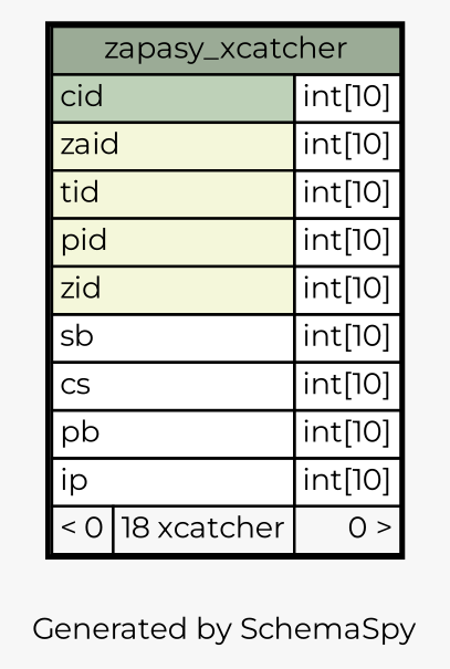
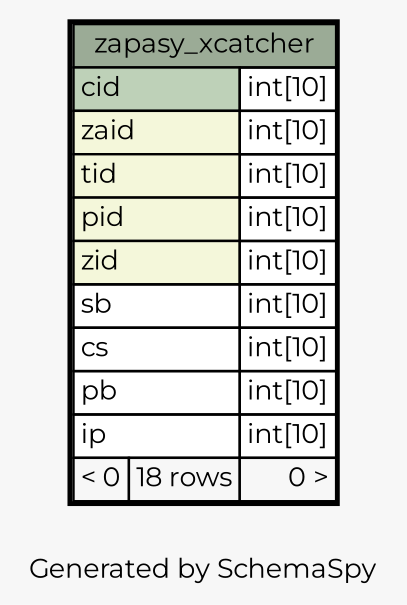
  digraph {
    bgcolor="#f7f7f7"
    fontname=Montserrat
    fontsize=11
    label="\nGenerated by SchemaSpy"
    labeljust=l
    nodesep=0.18
    rankdir=RL
    ranksep=0.46
-   n1 [fontname=Montserrat fontsize=11 label=<     <TABLE BORDER="2" CELLBORDER="1" CELLSPACING="0" BGCOLOR="#ffffff">       <TR><TD COLSPAN="3" BGCOLOR="#9bab96" ALIGN="CENTER">zapasy_xcatcher</TD></TR>       <TR><TD PORT="cid" COLSPAN="2" BGCOLOR="#bed1b8" ALIGN="LEFT">cid</TD><TD PORT="cid.type" ALIGN="LEFT">int[10]</TD></TR>       <TR><TD PORT="zaid" COLSPAN="2" BGCOLOR="#f4f7da" ALIGN="LEFT">zaid</TD><TD PORT="zaid.type" ALIGN="LEFT">int[10]</TD></TR>       <TR><TD PORT="tid" COLSPAN="2" BGCOLOR="#f4f7da" ALIGN="LEFT">tid</TD><TD PORT="tid.type" ALIGN="LEFT">int[10]</TD></TR>       <TR><TD PORT="pid" COLSPAN="2" BGCOLOR="#f4f7da" ALIGN="LEFT">pid</TD><TD PORT="pid.type" ALIGN="LEFT">int[10]</TD></TR>       <TR><TD PORT="zid" COLSPAN="2" BGCOLOR="#f4f7da" ALIGN="LEFT">zid</TD><TD PORT="zid.type" ALIGN="LEFT">int[10]</TD></TR>       <TR><TD PORT="sb" COLSPAN="2" ALIGN="LEFT">sb</TD><TD PORT="sb.type" ALIGN="LEFT">int[10]</TD></TR>       <TR><TD PORT="cs" COLSPAN="2" ALIGN="LEFT">cs</TD><TD PORT="cs.type" ALIGN="LEFT">int[10]</TD></TR>       <TR><TD PORT="pb" COLSPAN="2" ALIGN="LEFT">pb</TD><TD PORT="pb.type" ALIGN="LEFT">int[10]</TD></TR>       <TR><TD PORT="ip" COLSPAN="2" ALIGN="LEFT">ip</TD><TD PORT="ip.type" ALIGN="LEFT">int[10]</TD></TR>       <TR><TD ALIGN="LEFT" BGCOLOR="#f7f7f7">&lt; 0</TD><TD ALIGN="RIGHT" BGCOLOR="#f7f7f7">18 xcatcher</TD><TD ALIGN="RIGHT" BGCOLOR="#f7f7f7">0 &gt;</TD></TR>     </TABLE>> shape=plaintext]
+   n1 [fontname=Montserrat fontsize=11 label=<     <TABLE BORDER="2" CELLBORDER="1" CELLSPACING="0" BGCOLOR="#ffffff">       <TR><TD COLSPAN="3" BGCOLOR="#9bab96" ALIGN="CENTER">zapasy_xcatcher</TD></TR>       <TR><TD PORT="cid" COLSPAN="2" BGCOLOR="#bed1b8" ALIGN="LEFT">cid</TD><TD PORT="cid.type" ALIGN="LEFT">int[10]</TD></TR>       <TR><TD PORT="zaid" COLSPAN="2" BGCOLOR="#f4f7da" ALIGN="LEFT">zaid</TD><TD PORT="zaid.type" ALIGN="LEFT">int[10]</TD></TR>       <TR><TD PORT="tid" COLSPAN="2" BGCOLOR="#f4f7da" ALIGN="LEFT">tid</TD><TD PORT="tid.type" ALIGN="LEFT">int[10]</TD></TR>       <TR><TD PORT="pid" COLSPAN="2" BGCOLOR="#f4f7da" ALIGN="LEFT">pid</TD><TD PORT="pid.type" ALIGN="LEFT">int[10]</TD></TR>       <TR><TD PORT="zid" COLSPAN="2" BGCOLOR="#f4f7da" ALIGN="LEFT">zid</TD><TD PORT="zid.type" ALIGN="LEFT">int[10]</TD></TR>       <TR><TD PORT="sb" COLSPAN="2" ALIGN="LEFT">sb</TD><TD PORT="sb.type" ALIGN="LEFT">int[10]</TD></TR>       <TR><TD PORT="cs" COLSPAN="2" ALIGN="LEFT">cs</TD><TD PORT="cs.type" ALIGN="LEFT">int[10]</TD></TR>       <TR><TD PORT="pb" COLSPAN="2" ALIGN="LEFT">pb</TD><TD PORT="pb.type" ALIGN="LEFT">int[10]</TD></TR>       <TR><TD PORT="ip" COLSPAN="2" ALIGN="LEFT">ip</TD><TD PORT="ip.type" ALIGN="LEFT">int[10]</TD></TR>       <TR><TD ALIGN="LEFT" BGCOLOR="#f7f7f7">&lt; 0</TD><TD ALIGN="RIGHT" BGCOLOR="#f7f7f7">18 rows</TD><TD ALIGN="RIGHT" BGCOLOR="#f7f7f7">0 &gt;</TD></TR>     </TABLE>> shape=plaintext]
  }
